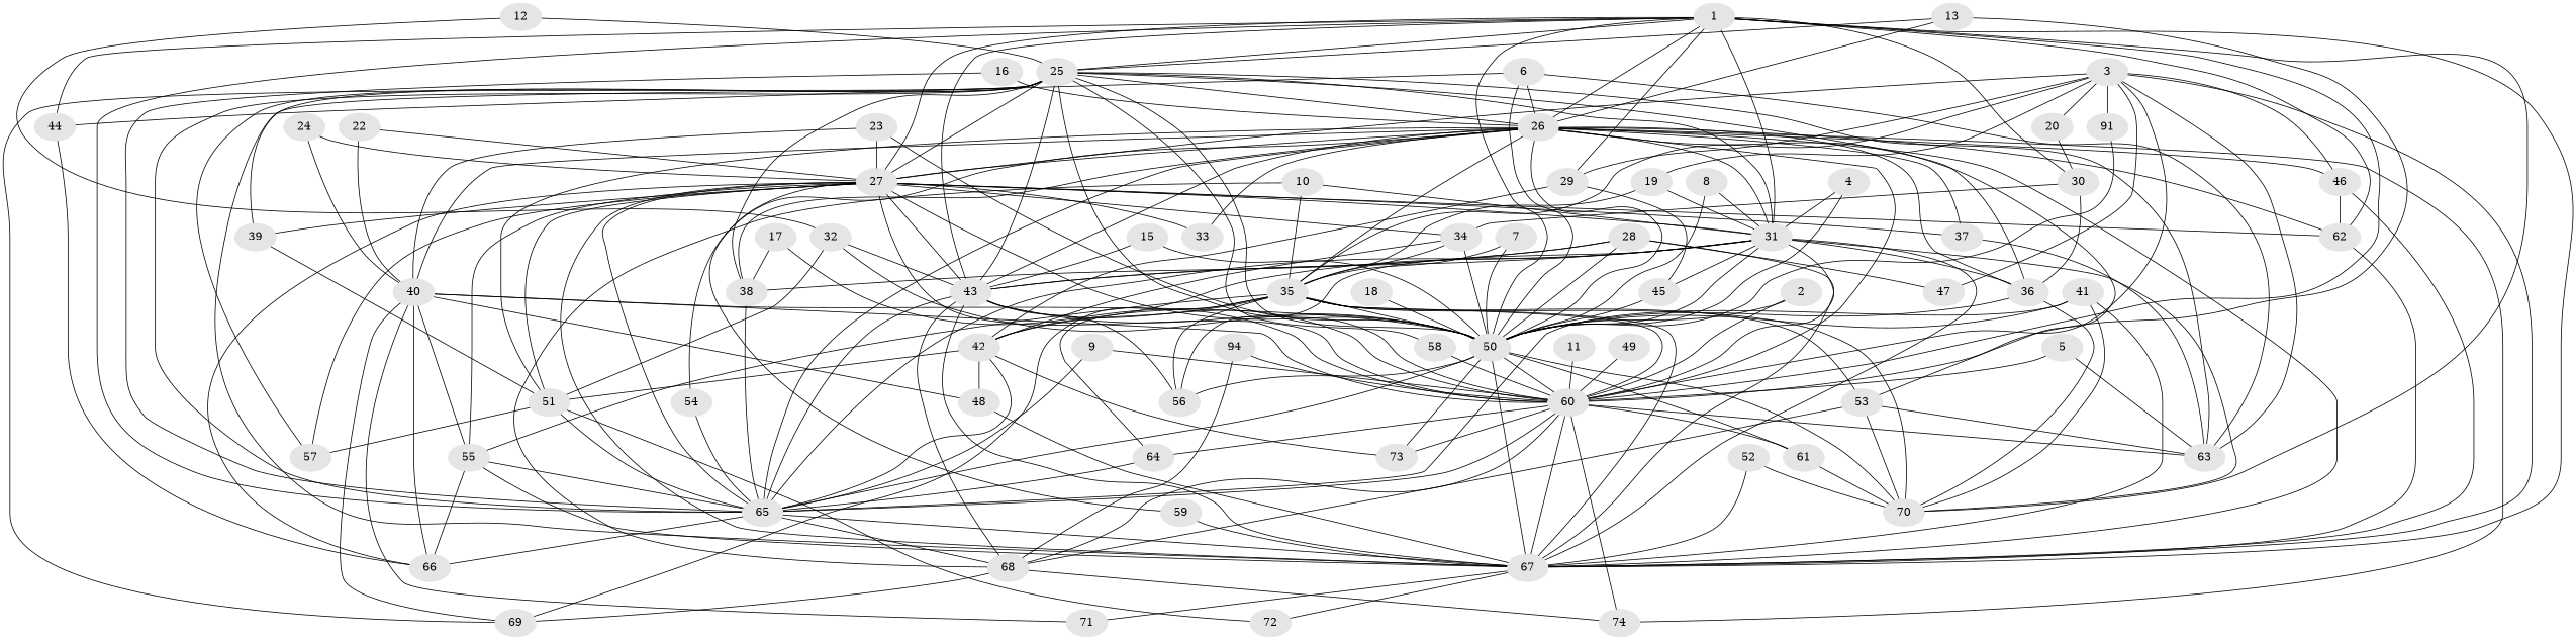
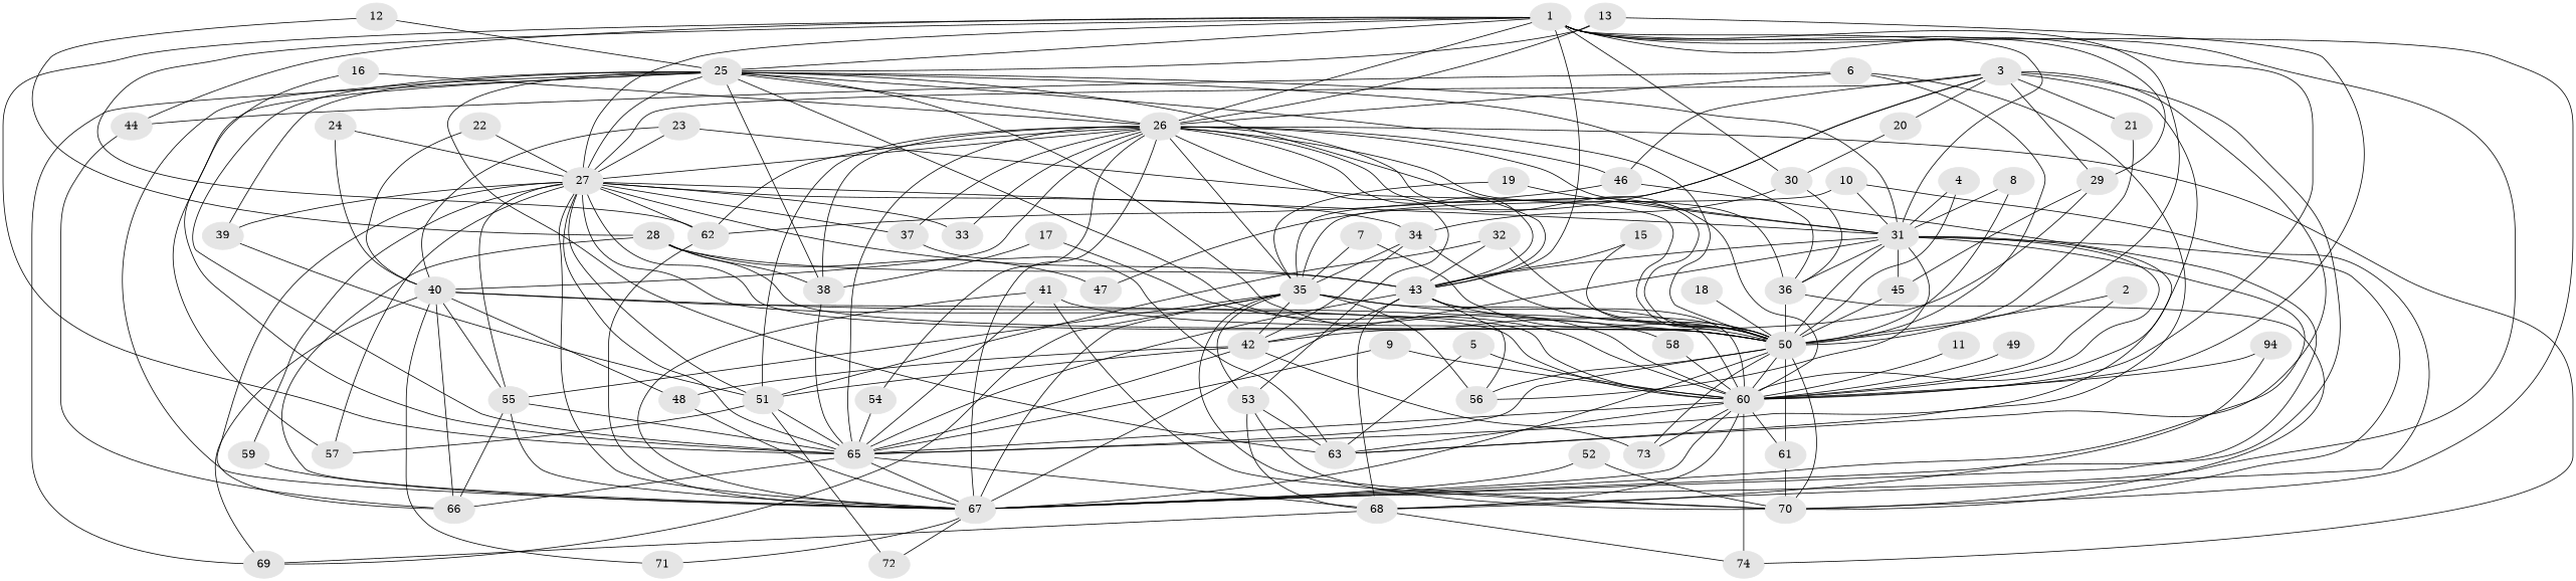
  graph {
    node [color=gray90 style=filled]
    edge [weight=1.0]
    1
    25
    26
    27
    29
    30
    31
    43
    44
    50
    60
    62
    65
    67
    70
    63
    38
    36
    39
    57
    58
    69
    35
    46
    40
    33
    37
    51
    53
    54
    74
    34
    55
    59
    66
    42
    45
    56
    68
    73
    61
-   64
    71
    72
    2
    3
    19
    20
-   21 [label=91]
+   21
    47
    4
    5
    6
    7
    8
    9
    10
    11
    12
    28
    13
    n62 [label=94]
    15
    16
    17
    18
    22
    48
    23
    24
    32
    41
    49
    52
    1 -- 25
    1 -- 26
    1 -- 27
    1 -- 29
    1 -- 30
    1 -- 31
    1 -- 43
    1 -- 44
    1 -- 50
    1 -- 60
    1 -- 62
    1 -- 65
    1 -- 67
    1 -- 70
    25 -- 26
    25 -- 27
    25 -- 31
    25 -- 43
    25 -- 50
    25 -- 60
    25 -- 65
    25 -- 67
    25 -- 63
    25 -- 38
    25 -- 36
    25 -- 39 [weight=2.0]
    25 -- 57
    25 -- 58
    25 -- 69
    26 -- 27
    26 -- 31
    26 -- 43
    26 -- 50
    26 -- 60
    26 -- 62
    26 -- 65
    26 -- 67
    26 -- 38
    26 -- 36
    26 -- 35
    26 -- 46
    26 -- 40
    26 -- 33
    26 -- 37
    26 -- 51
    26 -- 53
    26 -- 54
    26 -- 74
    27 -- 31
    27 -- 43
    27 -- 50
    27 -- 60
    27 -- 62
    27 -- 65
    27 -- 67
    27 -- 39
    27 -- 57
    27 -- 33
    27 -- 37
    27 -- 51
    27 -- 34
    27 -- 55
    27 -- 59
    27 -- 66
    29 -- 42
    29 -- 45
    30 -- 36
    30 -- 34
    31 -- 43
    31 -- 50
    31 -- 60
    31 -- 65
    31 -- 67
    31 -- 70
    31 -- 36
    31 -- 42 [weight=2.0]
    31 -- 45
    31 -- 56
    43 -- 50
    43 -- 60
    43 -- 65
    43 -- 67
    43 -- 56
    43 -- 68 [weight=2.0]
    44 -- 66
    50 -- 60 [weight=2.0]
    50 -- 65
    50 -- 67
    50 -- 70
    50 -- 56
    50 -- 73
    50 -- 61
    60 -- 65
    60 -- 67
    60 -- 63
    60 -- 74
    60 -- 68
    60 -- 73
    60 -- 61 [weight=2.0]
-   60 -- 64
    62 -- 67
    65 -- 67
    65 -- 66 [weight=2.0]
    65 -- 68
    67 -- 71
    67 -- 72
    38 -- 65
    36 -- 50
    36 -- 70
    39 -- 51
    58 -- 60
    35 -- 50
    35 -- 60
    35 -- 67
    35 -- 70 [weight=3.0]
    35 -- 69
    35 -- 53
    35 -- 55
    35 -- 42
    35 -- 56
-   35 -- 64
    46 -- 62
    46 -- 67
    40 -- 50
    40 -- 60
    40 -- 69
    40 -- 55
    40 -- 66
    40 -- 71
    40 -- 48
    37 -- 63
    51 -- 65
    51 -- 57
    51 -- 72
    53 -- 70
    53 -- 63
    53 -- 68
    54 -- 65
    34 -- 50
    34 -- 35
    34 -- 42
    55 -- 65
    55 -- 67 [weight=2.0]
    55 -- 66
    59 -- 67
    42 -- 65
    42 -- 51 [weight=2.0]
    42 -- 73
    42 -- 48
    45 -- 50 [weight=2.0]
    68 -- 69
    68 -- 74
    61 -- 70
-   64 -- 65
    2 -- 50
    2 -- 60
    3 -- 27
    3 -- 29
    3 -- 60
    3 -- 67
    3 -- 63
    3 -- 35
    3 -- 46
-   3 -- 19
    3 -- 20
    3 -- 21
    3 -- 47
    19 -- 31
    19 -- 35
    20 -- 30
    21 -- 50
    4 -- 31
    4 -- 50
    5 -- 60
    5 -- 63
    6 -- 26
    6 -- 44
    6 -- 50
    6 -- 63
    7 -- 50
    7 -- 35
    8 -- 31
    8 -- 50
    9 -- 60
    9 -- 65
    10 -- 31
    10 -- 35
    10 -- 68
    11 -- 60
    12 -- 25
-   12 -- 32
+   12 -- 28
    28 -- 43
    28 -- 50 [weight=2.0]
    28 -- 67
    28 -- 38
    28 -- 47
    13 -- 25
    13 -- 26
    13 -- 60
    n62 -- 60
    n62 -- 68
    15 -- 43
    15 -- 50
    16 -- 26
    16 -- 65
    17 -- 60
    17 -- 38
    18 -- 50
    22 -- 27
    22 -- 40
    48 -- 67
    23 -- 27
    23 -- 50
    23 -- 40
    24 -- 27
    24 -- 40
    32 -- 43
    32 -- 50
    32 -- 51
    41 -- 50
    41 -- 65
    41 -- 67
    41 -- 70
    49 -- 60
    52 -- 67
    52 -- 70
  }
